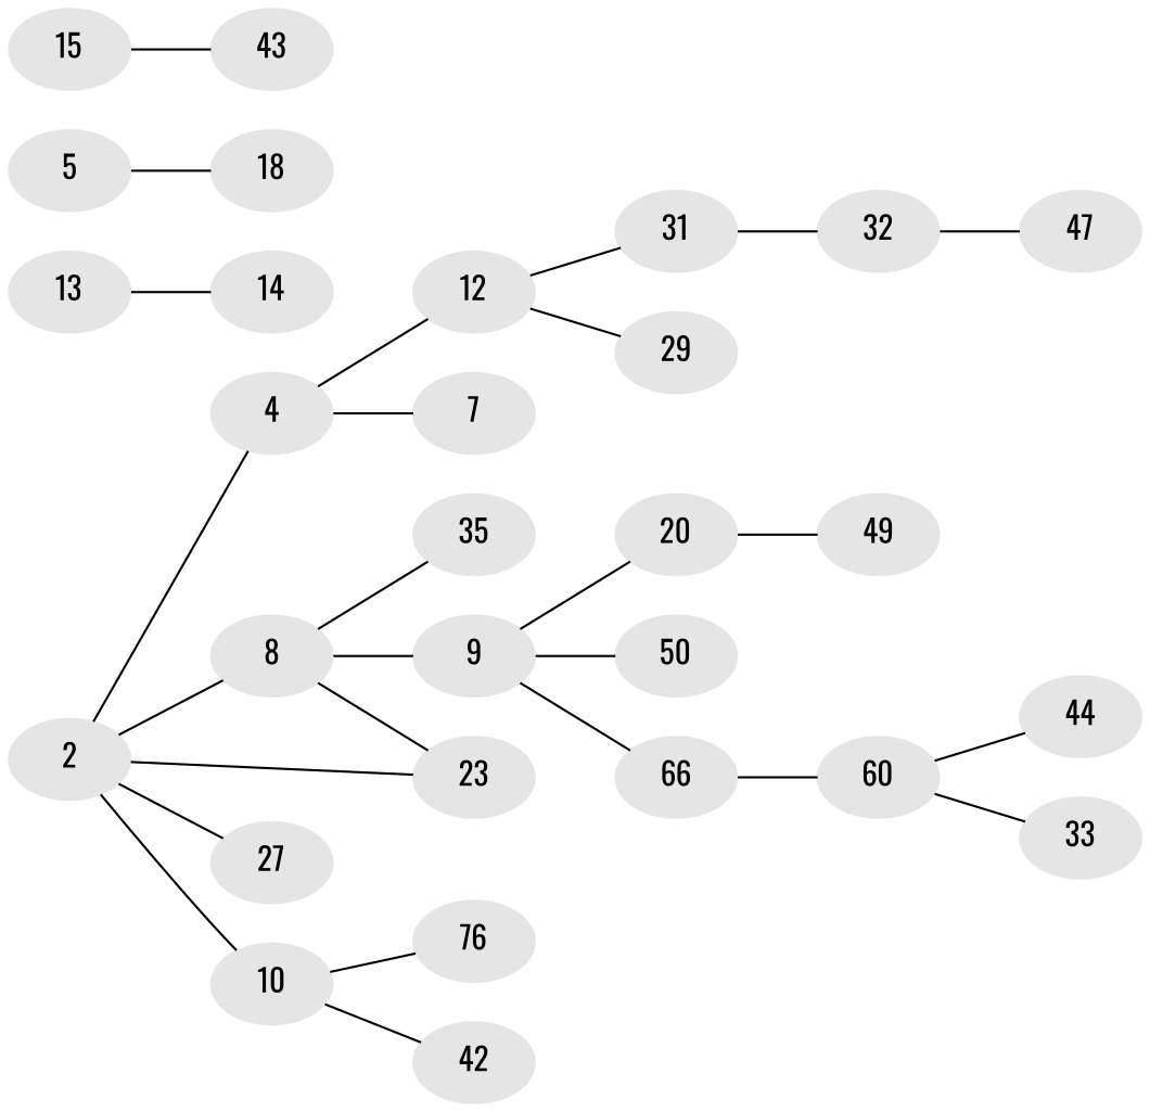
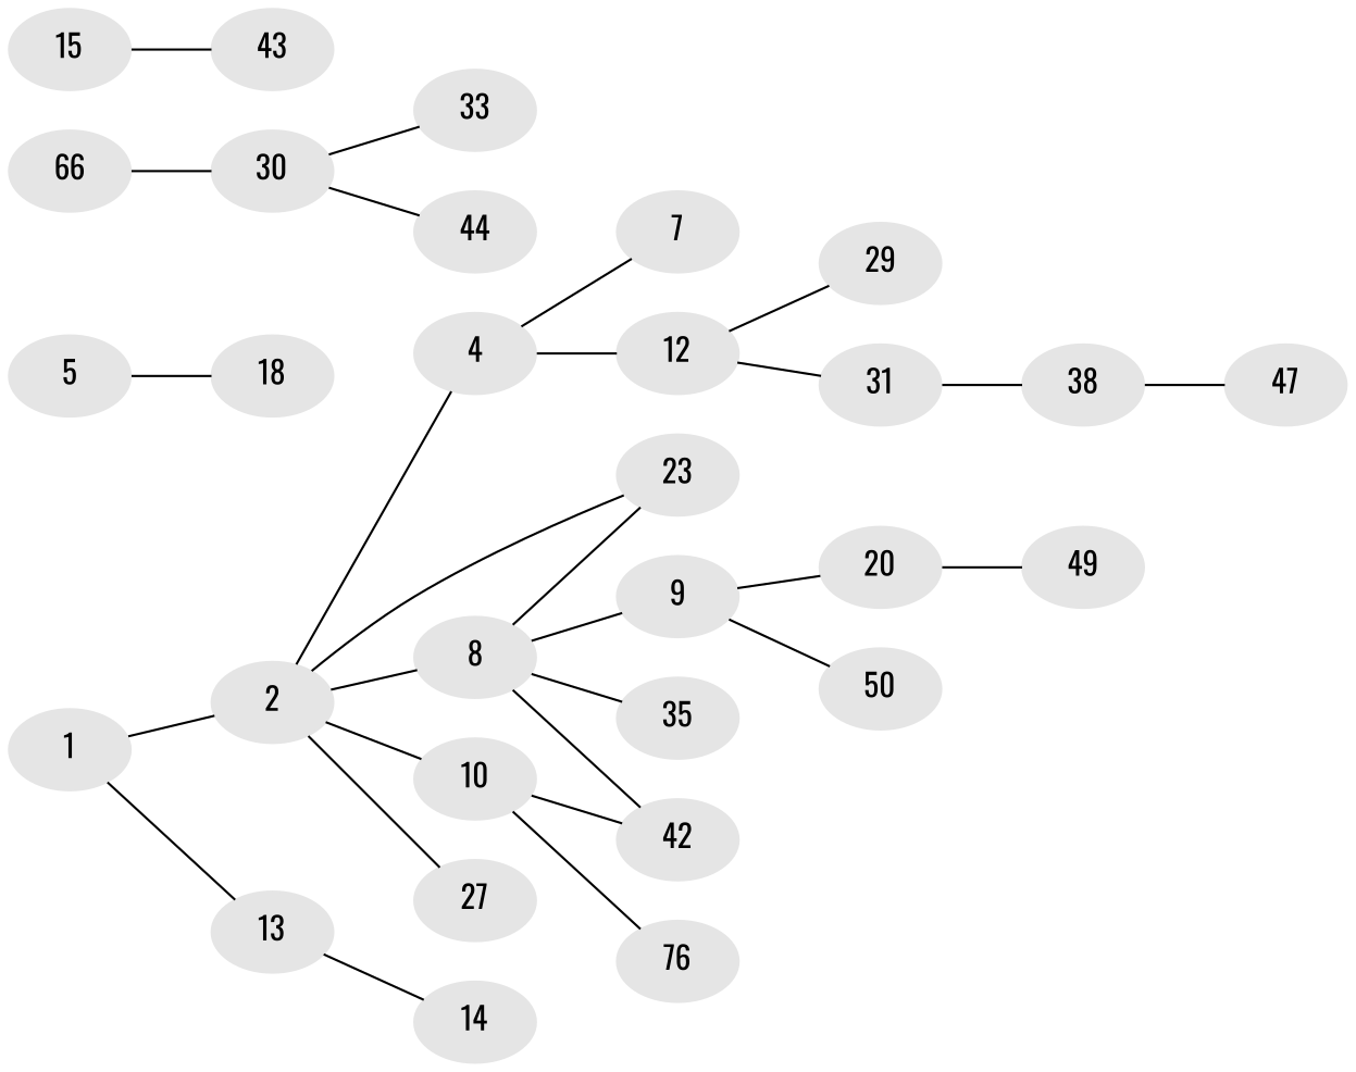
  graph {
    fontname=Oswald
    rankdir=LR
    node [color=gray90 fontname=Oswald style=filled]
    edge [fontname=Oswald]
+   1 [super="+6"]
    2 [super="+3"]
    13
    4 [super="+48"]
    8 [super="+21"]
    10 [super="+40"]
    27
    23 [super="+24"]
    14 [super="+17"]
    7 [super="+29"]
    12 [super="+22"]
    5 [super="+11"]
    18
    9 [super="+19"]
    35
    42
    n17 [label=76]
    n18 [label=29 super="+39"]
    31 [super="+38"]
    n20 [label=66 super="+28"]
    20 [super="+45"]
    50
-   30 [super="+41" label=60]
+   30 [super="+41"]
    49
    15 [super="+25"]
    43
-   32 [super="+37"]
+   32 [super="+37" label=38]
    33 [super="+46"]
    44
    47
+   1 -- 2
+   1 -- 13
    2 -- 4
    2 -- 8
    2 -- 10
    2 -- 27
    2 -- 23
    13 -- 14
    4 -- 7
    4 -- 12
    8 -- 23
    8 -- 9
    8 -- 35
+   8 -- 42
    10 -- 42
    10 -- n17
    12 -- n18
    12 -- 31
    5 -- 18
-   9 -- n20
    9 -- 20
    9 -- 50
    31 -- 32
    n20 -- 30
    20 -- 49
    30 -- 33
    30 -- 44
    15 -- 43
    32 -- 47
  }
